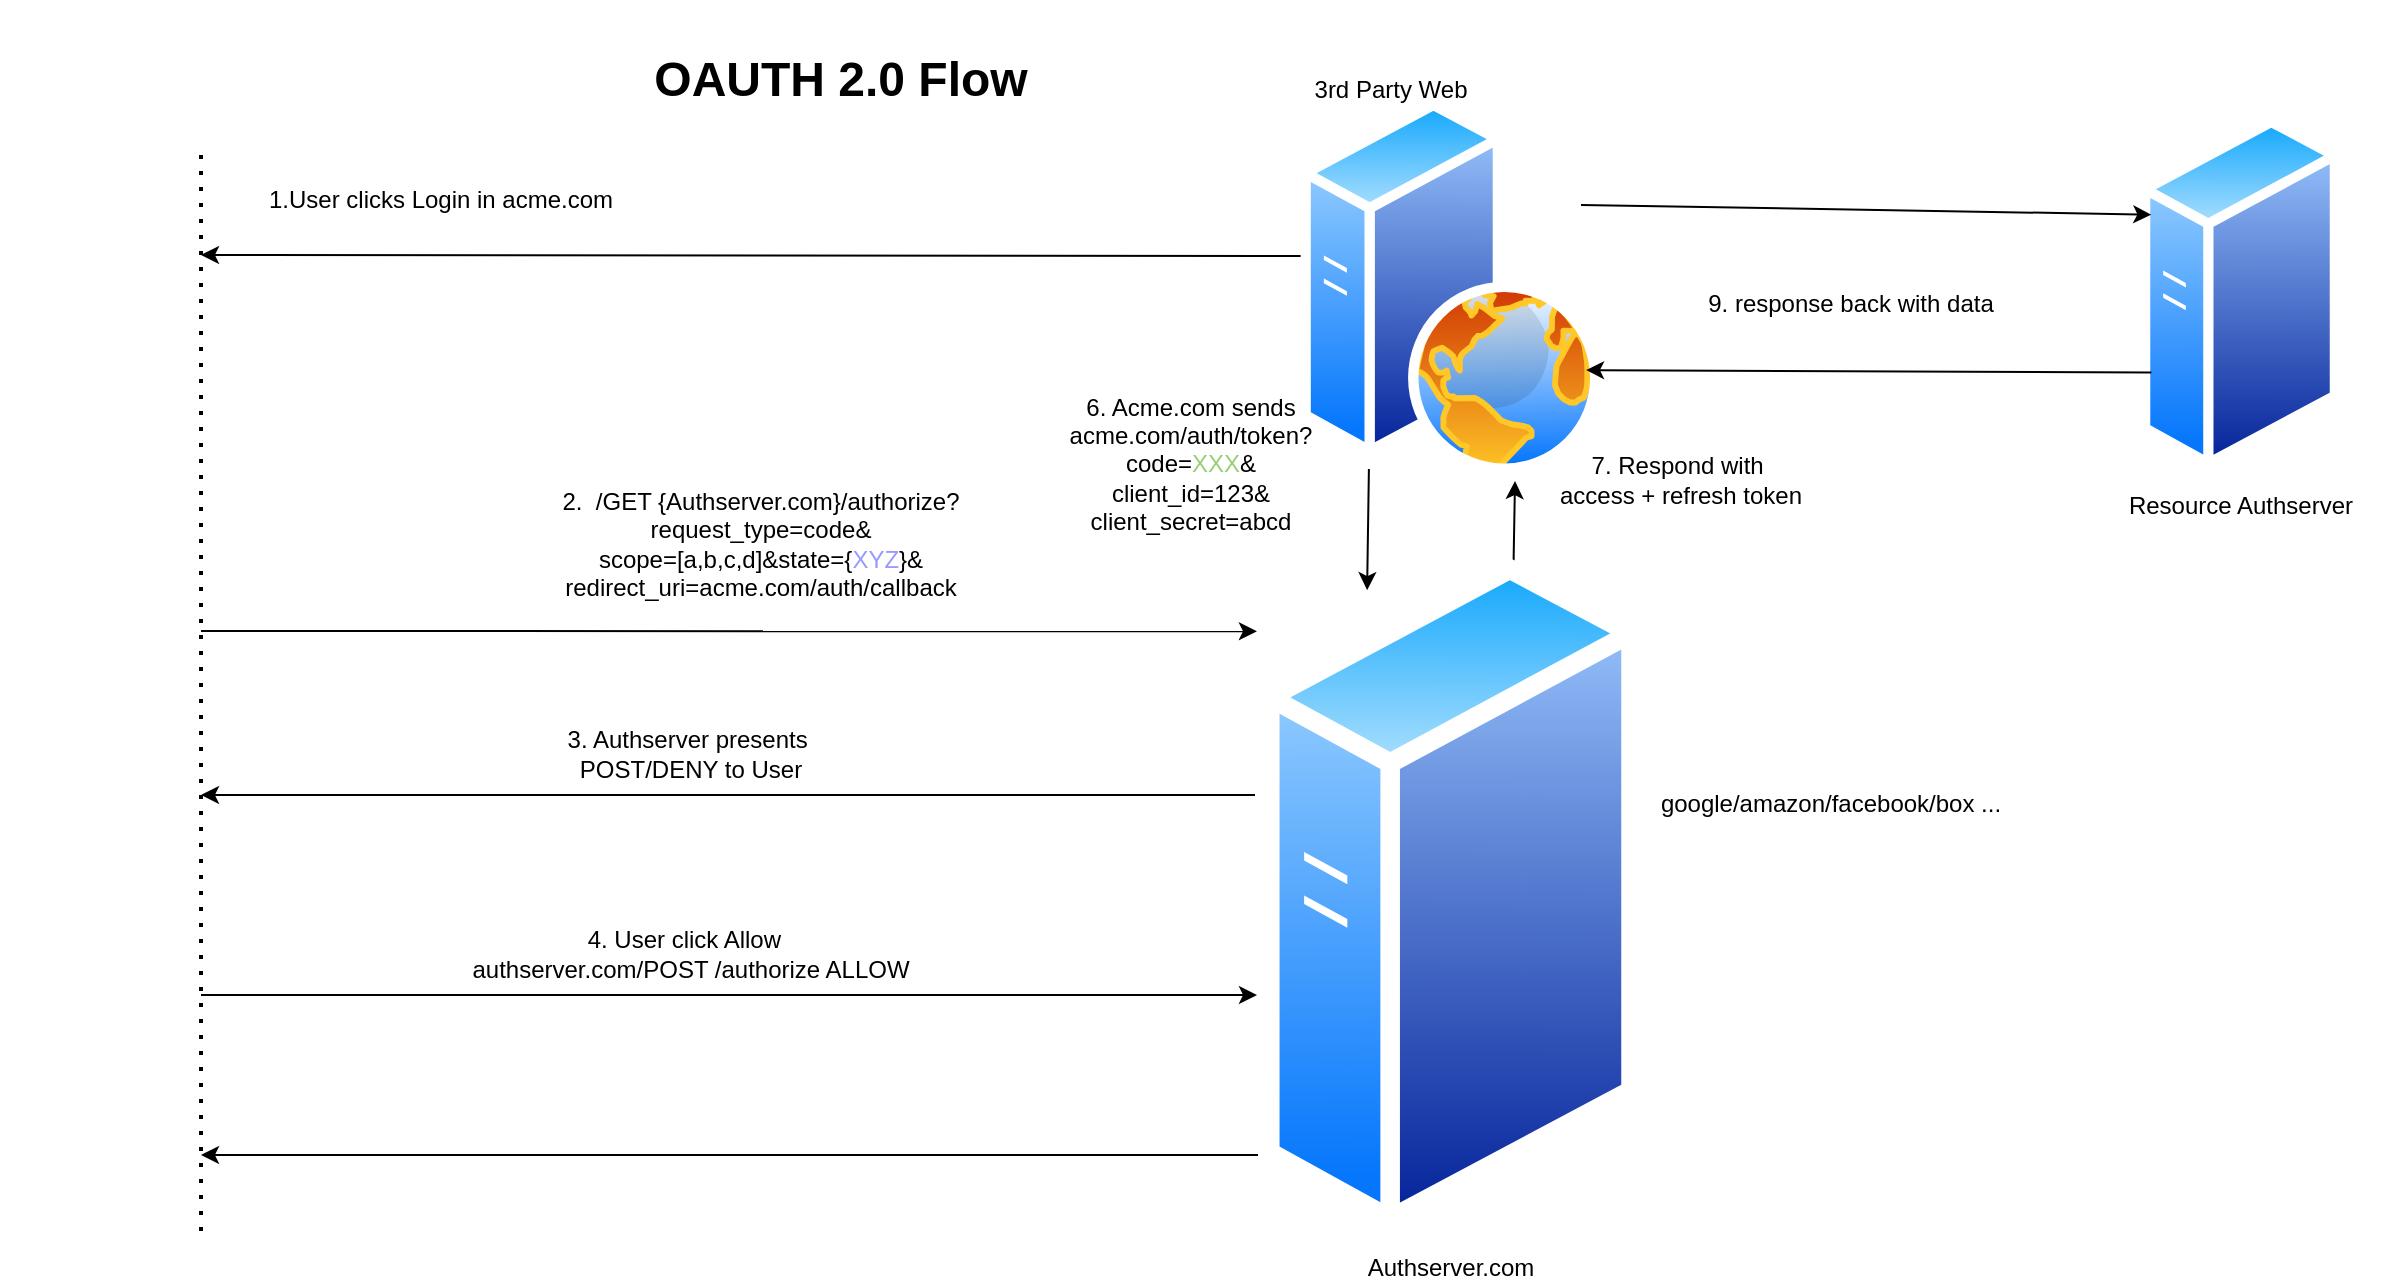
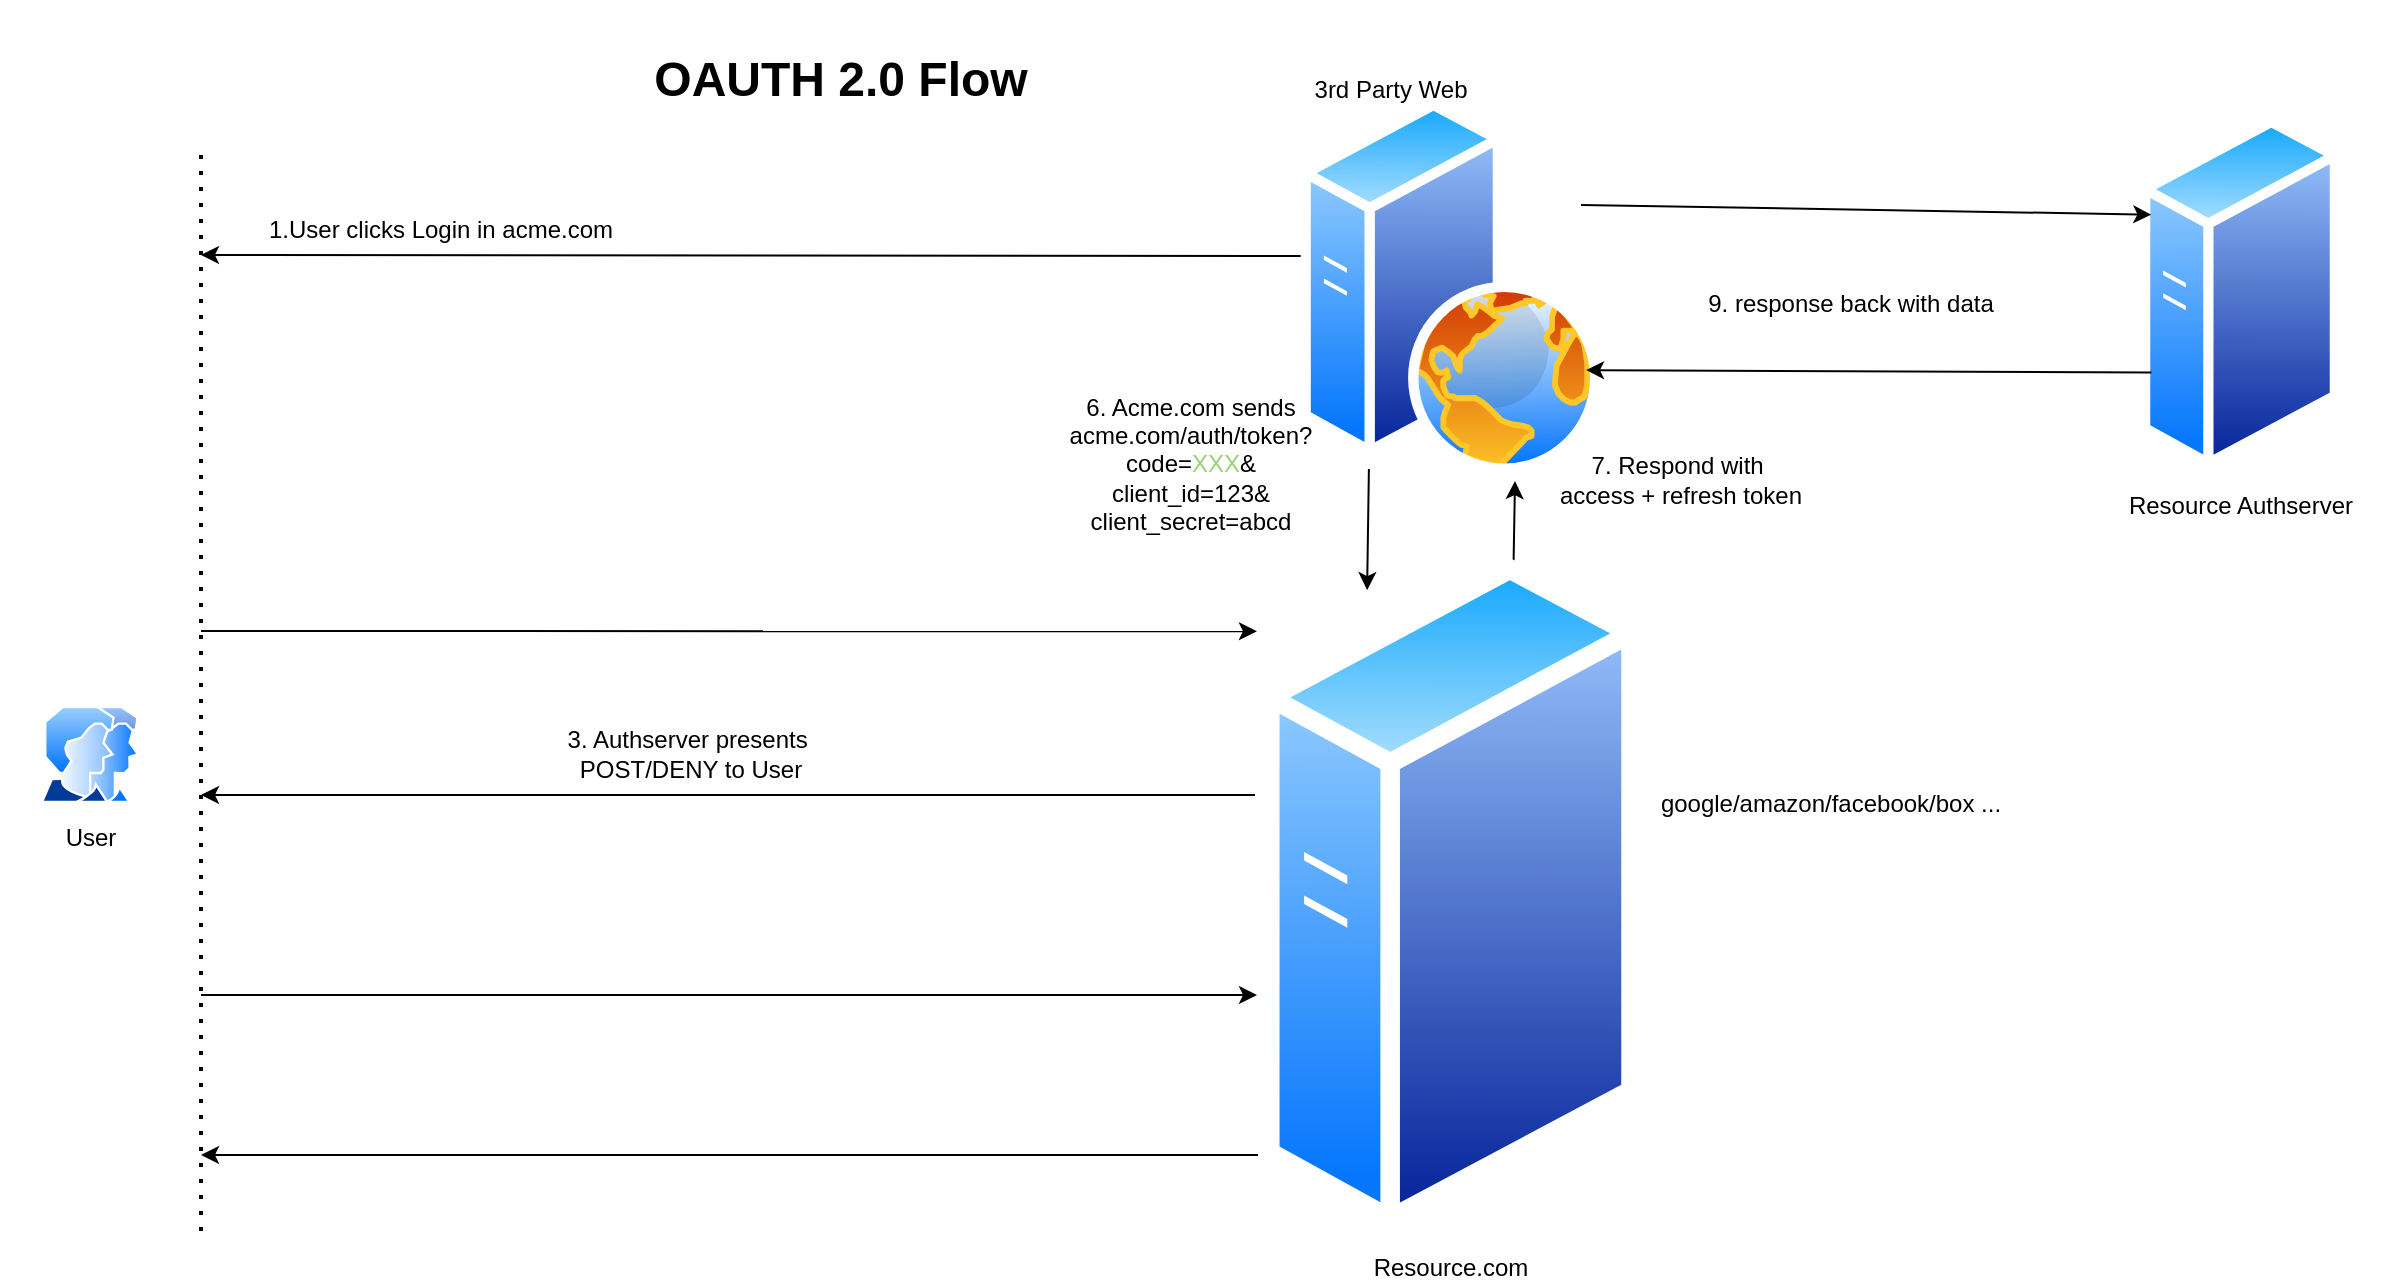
  <mxCell id="0" />
  <mxCell id="1" parent="0" />
  <mxCell id="2" value="3rd Party Web" style="text;html=1;align=center;verticalAlign=middle;resizable=0;points=[];autosize=1;strokeColor=none;fillColor=none;" vertex="1" parent="1"><mxGeometry x="645" y="30" width="100" height="30" as="geometry" /></mxCell>
  <mxCell id="3" value="" style="endArrow=classic;html=1;rounded=0;exitX=0.031;exitY=0.416;exitDx=0;exitDy=0;exitPerimeter=0;" edge="1" parent="1" source="22"><mxGeometry width="50" height="50" relative="1" as="geometry"><mxPoint x="660" y="124" as="sourcePoint" /><mxPoint x="100" y="127" as="targetPoint" /></mxGeometry></mxCell>
- <mxCell id="4" value="1.User clicks Login in acme.com" style="text;html=1;align=center;verticalAlign=middle;resizable=0;points=[];autosize=1;strokeColor=none;fillColor=none;" vertex="1" parent="1"><mxGeometry x="120" y="85" width="200" height="30" as="geometry" /></mxCell>
- <mxCell id="5" value="&lt;div&gt;2.&amp;nbsp; /GET {Authserver.com}/authorize?&lt;/div&gt;&lt;div&gt;request_type=code&amp;amp;&lt;/div&gt;&lt;div&gt;scope=[a,b,c,d]&amp;amp;state={&lt;font color=&quot;#9999ff&quot;&gt;XYZ&lt;/font&gt;}&amp;amp;&lt;/div&gt;&lt;div&gt;redirect_uri=acme.com/auth/callback&lt;/div&gt;" style="text;html=1;align=center;verticalAlign=middle;resizable=0;points=[];autosize=1;strokeColor=none;fillColor=none;" vertex="1" parent="1"><mxGeometry x="270" y="237" width="220" height="70" as="geometry" /></mxCell>
+ <mxCell id="4" value="1.User clicks Login in acme.com" style="text;html=1;align=center;verticalAlign=middle;resizable=0;points=[];autosize=1;strokeColor=none;fillColor=none;" vertex="1" parent="1"><mxGeometry x="120" y="100" width="200" height="30" as="geometry" /></mxCell>
  <mxCell id="6" value="google/amazon/facebook/box ..." style="text;html=1;align=center;verticalAlign=middle;resizable=0;points=[];autosize=1;strokeColor=none;fillColor=none;" vertex="1" parent="1"><mxGeometry x="820" y="387" width="190" height="30" as="geometry" /></mxCell>
  <mxCell id="7" value="" style="endArrow=classic;html=1;rounded=0;entryX=-0.017;entryY=0.331;entryDx=0;entryDy=0;entryPerimeter=0;" edge="1" parent="1"><mxGeometry width="50" height="50" relative="1" as="geometry"><mxPoint x="100" y="315" as="sourcePoint" /><mxPoint x="627.96" y="315.16" as="targetPoint" /></mxGeometry></mxCell>
  <mxCell id="8" value="" style="endArrow=classic;html=1;rounded=0;" edge="1" parent="1"><mxGeometry width="50" height="50" relative="1" as="geometry"><mxPoint x="627" y="397" as="sourcePoint" /><mxPoint x="100" y="397" as="targetPoint" /></mxGeometry></mxCell>
  <mxCell id="9" value="&lt;div&gt;3. Authserver presents&amp;nbsp;&lt;/div&gt;&lt;div&gt;POST/DENY to User&lt;/div&gt;" style="text;html=1;align=center;verticalAlign=middle;resizable=0;points=[];autosize=1;strokeColor=none;fillColor=none;" vertex="1" parent="1"><mxGeometry x="270" y="357" width="150" height="40" as="geometry" /></mxCell>
  <mxCell id="10" value="" style="endArrow=classic;html=1;rounded=0;entryX=-0.017;entryY=0.331;entryDx=0;entryDy=0;entryPerimeter=0;" edge="1" parent="1"><mxGeometry width="50" height="50" relative="1" as="geometry"><mxPoint x="100" y="497" as="sourcePoint" /><mxPoint x="628" y="497" as="targetPoint" /></mxGeometry></mxCell>
- <mxCell id="11" value="&lt;div&gt;4. User click Allow&amp;nbsp;&amp;nbsp;&lt;/div&gt;&lt;div&gt;authserver.com/POST /authorize ALLOW&lt;/div&gt;" style="text;html=1;align=center;verticalAlign=middle;resizable=0;points=[];autosize=1;strokeColor=none;fillColor=none;" vertex="1" parent="1"><mxGeometry x="225" y="457" width="240" height="40" as="geometry" /></mxCell>
  <mxCell id="12" value="" style="endArrow=classic;html=1;rounded=0;exitX=-0.025;exitY=0.444;exitDx=0;exitDy=0;exitPerimeter=0;" edge="1" parent="1"><mxGeometry width="50" height="50" relative="1" as="geometry"><mxPoint x="628.5" y="577" as="sourcePoint" /><mxPoint x="100" y="577" as="targetPoint" /></mxGeometry></mxCell>
  <mxCell id="13" value="" style="endArrow=classic;html=1;rounded=0;exitX=0.225;exitY=0.984;exitDx=0;exitDy=0;entryX=0.25;entryY=0;entryDx=0;entryDy=0;exitPerimeter=0;" edge="1" parent="1" source="22" target="21"><mxGeometry width="50" height="50" relative="1" as="geometry"><mxPoint x="667.5" y="165" as="sourcePoint" /><mxPoint x="668" y="277" as="targetPoint" /></mxGeometry></mxCell>
  <mxCell id="14" value="&lt;div&gt;6. Acme.com sends &lt;br&gt;&lt;/div&gt;&lt;div&gt;acme.com/auth/token?&lt;/div&gt;&lt;div&gt;code=&lt;font color=&quot;#97d077&quot;&gt;XXX&lt;/font&gt;&amp;amp;&lt;/div&gt;&lt;div&gt;client_id=123&amp;amp;&lt;/div&gt;&lt;div&gt;client_secret=abcd&lt;br&gt;&lt;/div&gt;" style="text;html=1;align=center;verticalAlign=middle;resizable=0;points=[];autosize=1;strokeColor=none;fillColor=none;" vertex="1" parent="1"><mxGeometry x="525" y="187" width="140" height="90" as="geometry" /></mxCell>
  <mxCell id="15" value="" style="endArrow=classic;html=1;rounded=0;exitX=0.842;exitY=0.009;exitDx=0;exitDy=0;exitPerimeter=0;entryX=0.712;entryY=1.016;entryDx=0;entryDy=0;entryPerimeter=0;" edge="1" parent="1" target="22"><mxGeometry width="50" height="50" relative="1" as="geometry"><mxPoint x="756.3" y="279.88" as="sourcePoint" /><mxPoint x="757.05" y="173.98" as="targetPoint" /></mxGeometry></mxCell>
  <mxCell id="16" value="&lt;div&gt;7. Respond with&amp;nbsp;&lt;/div&gt;&lt;div&gt;access + refresh token&lt;/div&gt;" style="text;html=1;align=center;verticalAlign=middle;resizable=0;points=[];autosize=1;strokeColor=none;fillColor=none;" vertex="1" parent="1"><mxGeometry x="770" y="219.75" width="140" height="40" as="geometry" /></mxCell>
  <mxCell id="17" value="9. response back with data" style="text;html=1;align=center;verticalAlign=middle;resizable=0;points=[];autosize=1;strokeColor=none;fillColor=none;" vertex="1" parent="1"><mxGeometry x="840" y="137" width="170" height="30" as="geometry" /></mxCell>
  <mxCell id="18" value="&lt;font style=&quot;font-size: 24px;&quot;&gt;&lt;b&gt;OAUTH 2.0 Flow&lt;/b&gt;&lt;/font&gt;" style="text;html=1;align=center;verticalAlign=middle;resizable=0;points=[];autosize=1;strokeColor=none;fillColor=none;" vertex="1" parent="1"><mxGeometry x="315" y="20" width="210" height="40" as="geometry" /></mxCell>
+ <mxCell id="19" value="User" style="image;aspect=fixed;perimeter=ellipsePerimeter;html=1;align=center;shadow=0;dashed=0;spacingTop=3;image=img/lib/active_directory/user_accounts.svg;" vertex="1" parent="1"><mxGeometry x="20" y="353" width="50" height="48.5" as="geometry" /></mxCell>
  <mxCell id="20" value="" style="endArrow=none;dashed=1;html=1;dashPattern=1 3;strokeWidth=2;rounded=0;" edge="1" parent="1"><mxGeometry width="50" height="50" relative="1" as="geometry"><mxPoint x="100" y="77" as="sourcePoint" /><mxPoint x="100" y="618" as="targetPoint" /></mxGeometry></mxCell>
- <mxCell id="21" value="Authserver.com" style="image;aspect=fixed;perimeter=ellipsePerimeter;html=1;align=center;shadow=0;dashed=0;spacingTop=3;image=img/lib/active_directory/generic_server.svg;" vertex="1" parent="1"><mxGeometry x="630" y="277" width="190.4" height="340" as="geometry" /></mxCell>
+ <mxCell id="21" value="Resource.com" style="image;aspect=fixed;perimeter=ellipsePerimeter;html=1;align=center;shadow=0;dashed=0;spacingTop=3;image=img/lib/active_directory/generic_server.svg;" vertex="1" parent="1"><mxGeometry x="630" y="277" width="190.4" height="340" as="geometry" /></mxCell>
  <mxCell id="22" value="" style="image;aspect=fixed;perimeter=ellipsePerimeter;html=1;align=center;shadow=0;dashed=0;spacingTop=3;image=img/lib/active_directory/web_server.svg;" vertex="1" parent="1"><mxGeometry x="650.2" y="49.51" width="150" height="187.49" as="geometry" /></mxCell>
  <mxCell id="23" value="Resource Authserver" style="image;aspect=fixed;perimeter=ellipsePerimeter;html=1;align=center;shadow=0;dashed=0;spacingTop=3;image=img/lib/active_directory/generic_server.svg;" vertex="1" parent="1"><mxGeometry x="1070" y="57" width="100" height="178.57" as="geometry" /></mxCell>
  <mxCell id="24" value="" style="endArrow=classic;html=1;rounded=0;entryX=0;entryY=0.25;entryDx=0;entryDy=0;" edge="1" parent="1" target="23"><mxGeometry width="50" height="50" relative="1" as="geometry"><mxPoint x="790" y="102" as="sourcePoint" /><mxPoint x="590" y="307" as="targetPoint" /></mxGeometry></mxCell>
  <mxCell id="25" value="" style="endArrow=classic;html=1;rounded=0;entryX=1;entryY=0.75;entryDx=0;entryDy=0;exitX=0;exitY=0.75;exitDx=0;exitDy=0;" edge="1" parent="1" source="23" target="22"><mxGeometry width="50" height="50" relative="1" as="geometry"><mxPoint x="540" y="357" as="sourcePoint" /><mxPoint x="590" y="307" as="targetPoint" /></mxGeometry></mxCell>
